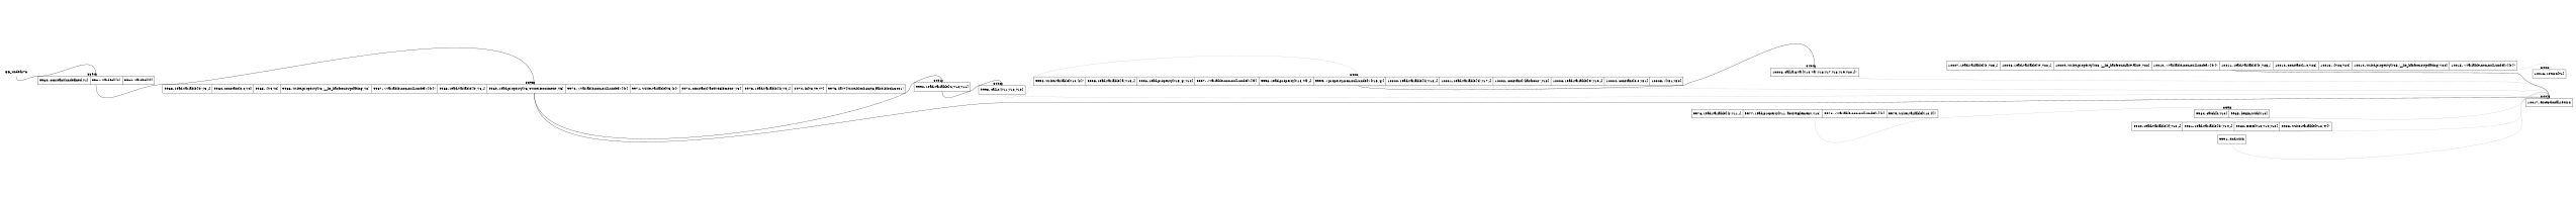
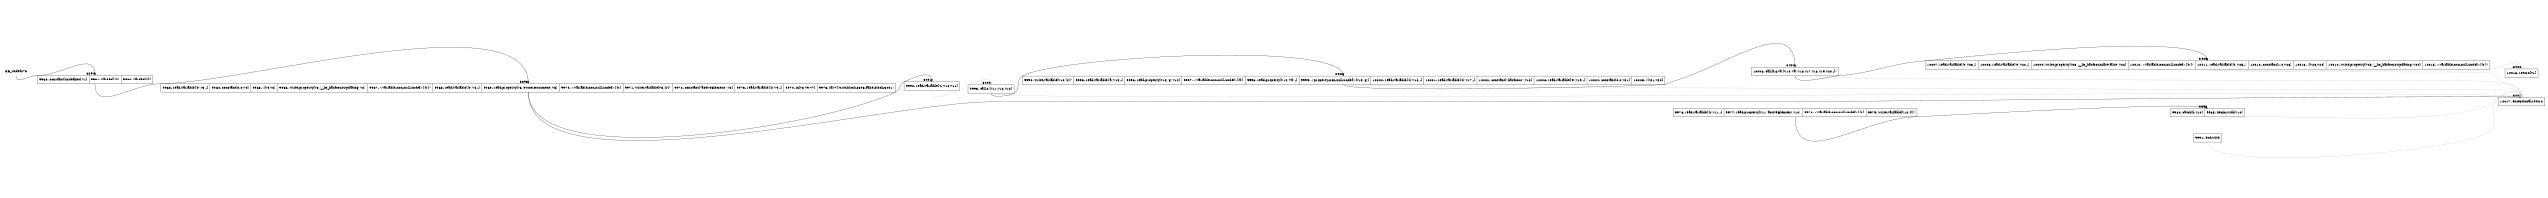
  digraph {
    rankdir=LR
    node [shape=record]
    edge [headport=n tailport=s color=gray]
    n1 [label=BB_undef278 shape=none]
    n2 [label="{9960: constant[undefined,v1]|9961: vardecl['k']|9962: vardecl['f']}"]
    n3 [label="{9963: read-variable['b',v3,-]|9964: constant[0.0,v4]|9965: ![v4,v2]|9966: write-property[v3,'__ko_hasfocusUpdating',v2]|9967: \<variable-non-null-undef\>['b']*|9968: read-variable['b',v6,-]|9969: read-property[v6,'ownerDocument',v5]|9970: \<variable-non-null-undef\>['b']|9971: write-variable[v5,'k']*|9972: constant[\"activeElement\",v8]|9973: read-variable['k',v9,-]|9974: in[v8,v9,v7]|9975: if[v7](true-block:3396,false-block:3401)}"]
    n4 [label="{9992: read-variable['c',v12,v11]}"]
    n5 [label="{10017: exceptional-return}"]
    n6 [label="{9976: read-variable['k',v11,-]|9977: read-property[v11,'activeElement',v10]|9978: \<variable-non-null-undef\>['k']|9979: write-variable[v10,'f']*}"]
    n7 [label="{9984: catch[h,v10]|9985: begin-with[v10]}"]
    n8 [label="{9993: call-c [v11,v12,v10]}"]
-   n9 [label="{9980: read-variable['f',v13,-]|9981: read-variable['b',v14,-]|9982: ===[v13,v14,v12]|9983: write-variable[v12,'e']*}"]
    n10 [label="{9994: write-variable[v10,'k']*|9995: read-variable['a',v15,-]|9996: read-property[v15,'g',v14]|9997: \<variable-non-null-undef\>['a']|9998: read-property[v14,'va',-]|9999: \<property-non-null-undef\>[v15,'g']|10000: read-variable['k',v16,-]|10001: read-variable['d',v17,-]|10002: constant[\"hasfocus\",v18]|10003: read-variable['e',v19,-]|10004: constant[0.0,v21]|10005: ![v21,v20]}"]
    n11 [label="{9991: end-with}"]
    n12 [label="{10006: call-a.g.va [v14,'va',v16,v17,v18,v19,v20,-]*}"]
    n13 [label="{10007: read-variable['b',v23,-]|10008: read-variable['e',v22,-]|10009: write-property[v23,'__ko_hasfocusLastValue',v22]|10010: \<variable-non-null-undef\>['b']*|10011: read-variable['b',v25,-]|10012: constant[1.0,v26]|10013: ![v26,v24]|10014: write-property[v25,'__ko_hasfocusUpdating',v24]|10015: \<variable-non-null-undef\>['b']*}"]
    n14 [label="{10016: return[v1]}"]
    n1 -> n2 [headlabel="    3394" color=""]
    n2 -> n3 [headlabel="      3395" color=""]
    n3 -> n4 [headlabel="      3401" color=""]
    n3 -> n5 [color=black headlabel="      3407"]
-   n4 -> n8 [headlabel="      3402" color=""]
-   n6 -> n7 [headlabel="      3398"]
+   n4 -> n8 [headlabel="      3402"]
+   n6 -> n7 [color=black headlabel="      3398"]
    n7 -> n5
    n8 -> n5
-   n8 -> n10 [headlabel="      3403"]
-   n9 -> n5
+   n8 -> n10 [headlabel="      3403" color=""]
    n10 -> n5
    n10 -> n12 [headlabel="      3404" color=""]
    n11 -> n5
    n12 -> n5
-   n13 -> n5 [color=black]
+   n12 -> n13 [headlabel="      3405" color=""]
+   n13 -> n5
    n13 -> n14 [headlabel="      3406"]
  }
